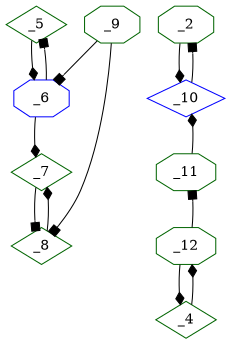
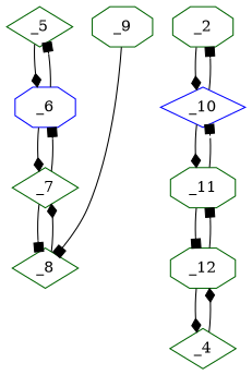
  digraph {
    node [color=darkgreen shape=diamond]
    edge [angle=2.677945 arrowhead=diamond orient=0.447214]
    _5 [x=118.000000 y=90.000000]
    _6 [color=blue shape=octagon x=104.000000 y=97.000000]
    _7 [x=91.000000 y=105.000000]
    _2 [shape=octagon x=141.000000 y=102.000000]
    _10 [color=blue x=158.000000 y=106.000000]
    _11 [shape=octagon x=169.000000 y=118.000000]
    _12 [shape=octagon x=179.000000 y=131.000000]
    _9 [shape=octagon x=71.000000 y=127.000000]
    _8 [x=77.000000 y=112.000000]
    _4 [x=184.000000 y=145.000000]
    _5 -> _6
    _6 -> _5 [angle=-0.463648 arrowhead=box orient=-0.447214]
    _6 -> _7 [angle=2.589938 orient=0.524097]
-   _9 -> _6 [angle=-0.551655 arrowhead=box orient=-0.524097]
+   _7 -> _6 [angle=-0.551655 arrowhead=box orient=-0.524097]
    _7 -> _8 [arrowhead=box]
    _2 -> _10 [angle=0.231091 orient=0.229039]
    _10 -> _2 [angle=-2.910502 arrowhead=box orient=-0.229039]
-   _11 -> _10 [angle=-2.312744 orient=-0.737154]
+   _10 -> _11 [angle=0.828849 orient=0.737154]
+   _11 -> _10 [angle=-2.312744 arrowhead=box orient=-0.737154]
+   _11 -> _12 [angle=0.915101 arrowhead=box orient=0.792624]
    _12 -> _11 [angle=-2.226492 arrowhead=box orient=-0.792624]
    _12 -> _4 [angle=1.227772 orient=0.941742]
    _9 -> _8 [angle=-1.190290 arrowhead=box orient=-0.928477]
    _8 -> _7 [angle=-0.463648 orient=-0.447214]
    _4 -> _12 [angle=-1.913820 orient=-0.941742]
  }
